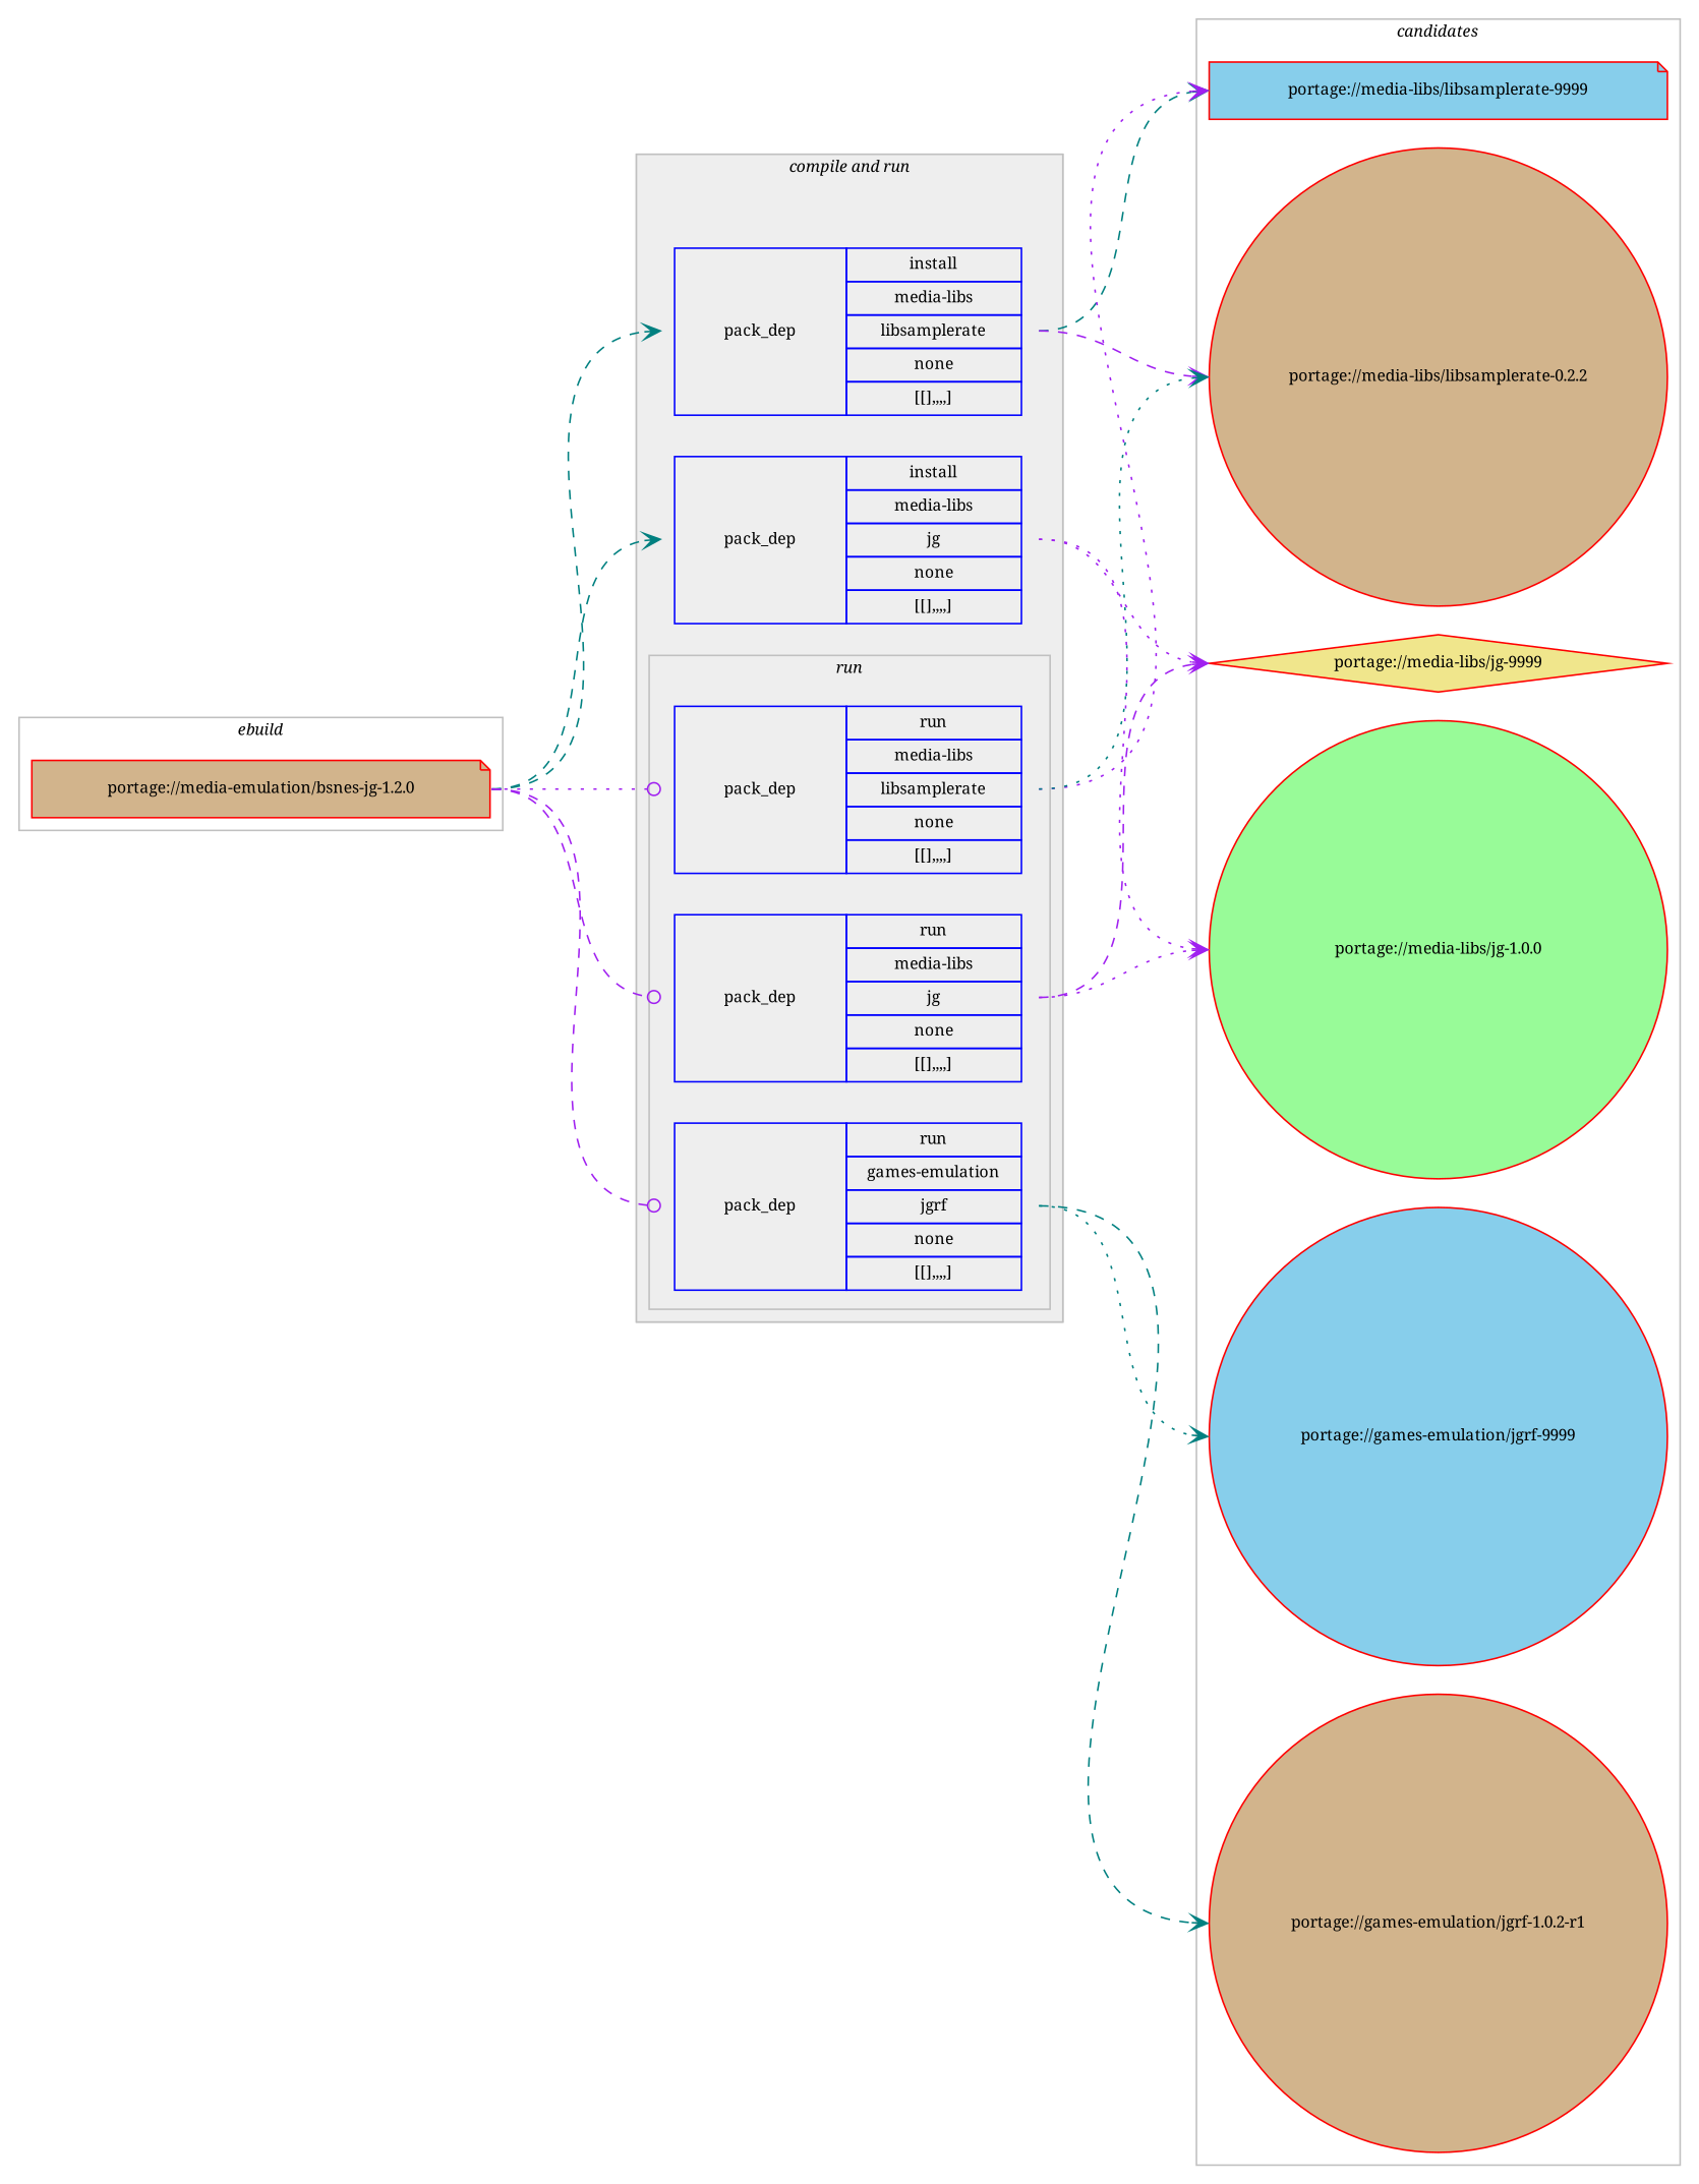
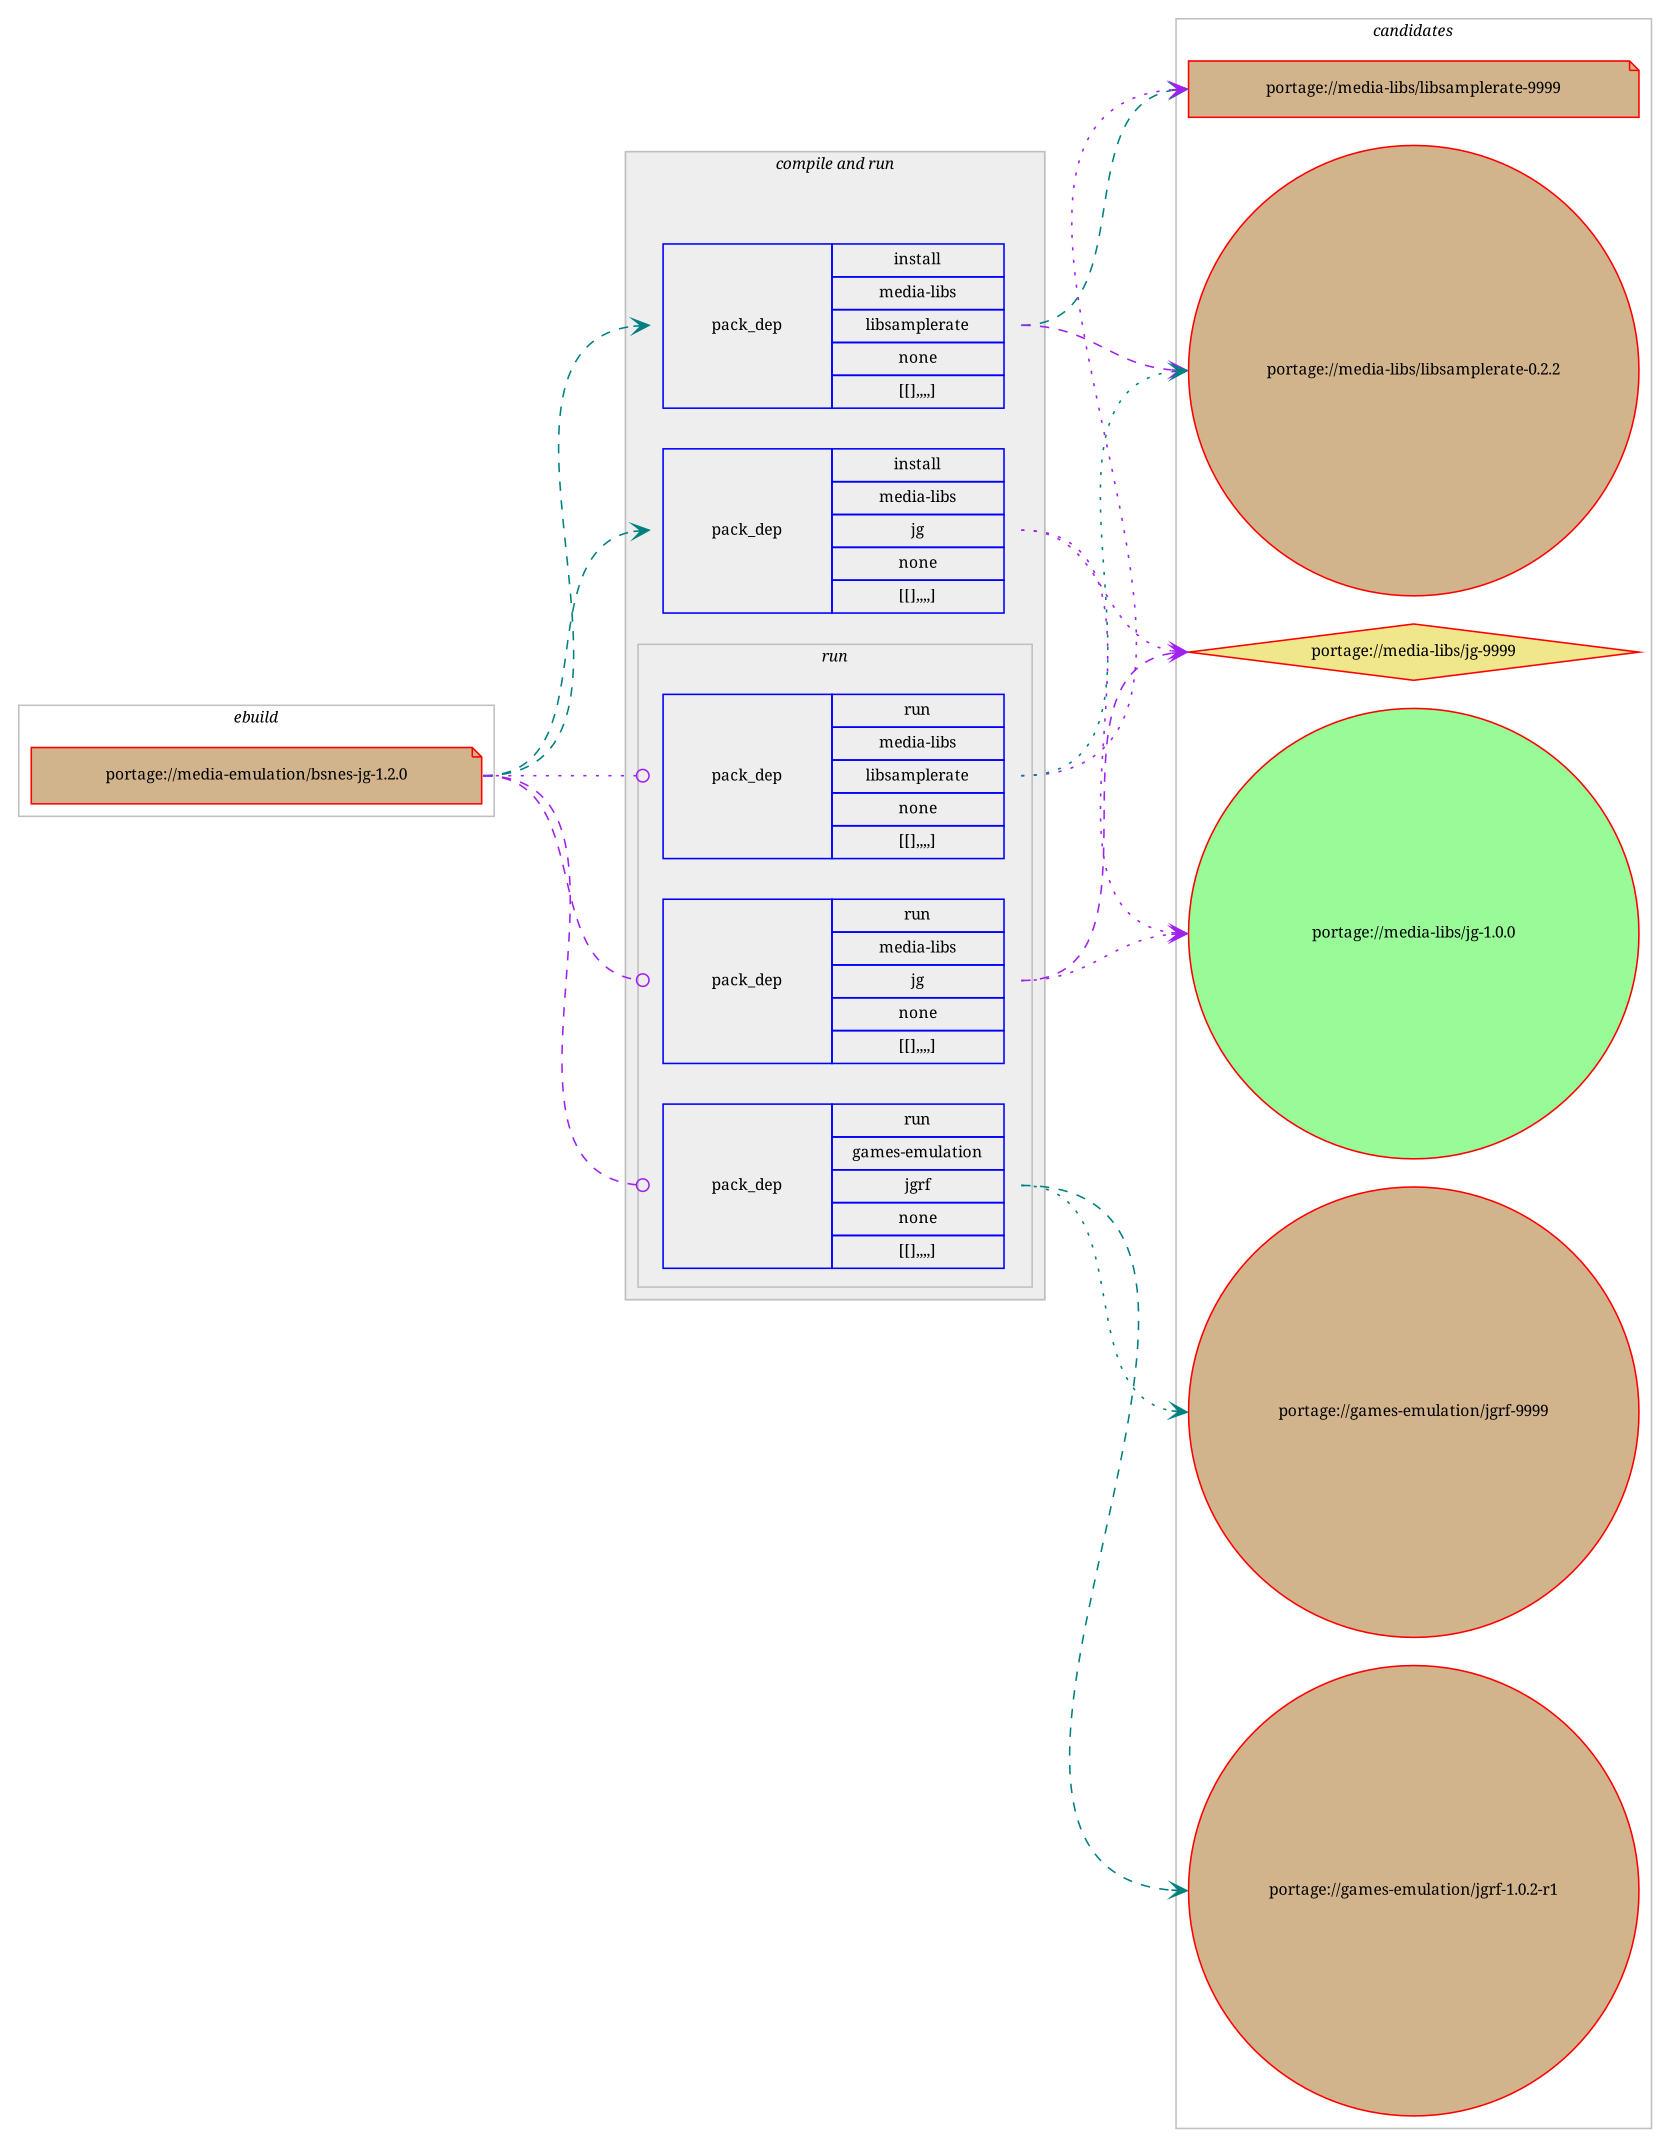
  digraph {
    compound=true
    concentrate=true
    fontname="Noto Serif"
    fontsize=10
    newrank=true
    rankdir=LR
    ranksep=1.5
    node [color=red fontname="Noto Serif" fontsize=10 shape=none style=filled]
    edge [arrowhead=vee color=purple fontname="Noto Serif" headport=w style=dashed tailport=e weight=100]
    n1 [fillcolor=tan label="portage://media-emulation/bsnes-jg-1.2.0" shape=note width=4]
    n2 [color=blue label=<<TABLE BORDER="0" CELLBORDER="1" CELLSPACING="0" CELLPADDING="4" WIDTH="220"><TR><TD ROWSPAN="6" CELLPADDING="30">pack_dep</TD></TR><TR><TD WIDTH="110">install</TD></TR><TR><TD>media-libs</TD></TR><TR><TD>jg</TD></TR><TR><TD>none</TD></TR><TR><TD>[[],,,,]</TD></TR></TABLE>> style=""]
    n3 [color=blue label=<<TABLE BORDER="0" CELLBORDER="1" CELLSPACING="0" CELLPADDING="4" WIDTH="220"><TR><TD ROWSPAN="6" CELLPADDING="30">pack_dep</TD></TR><TR><TD WIDTH="110">install</TD></TR><TR><TD>media-libs</TD></TR><TR><TD>libsamplerate</TD></TR><TR><TD>none</TD></TR><TR><TD>[[],,,,]</TD></TR></TABLE>> style=""]
    n4 [color=blue label=<<TABLE BORDER="0" CELLBORDER="1" CELLSPACING="0" CELLPADDING="4" WIDTH="220"><TR><TD ROWSPAN="6" CELLPADDING="30">pack_dep</TD></TR><TR><TD WIDTH="110">run</TD></TR><TR><TD>games-emulation</TD></TR><TR><TD>jgrf</TD></TR><TR><TD>none</TD></TR><TR><TD>[[],,,,]</TD></TR></TABLE>> style=""]
    n5 [color=blue label=<<TABLE BORDER="0" CELLBORDER="1" CELLSPACING="0" CELLPADDING="4" WIDTH="220"><TR><TD ROWSPAN="6" CELLPADDING="30">pack_dep</TD></TR><TR><TD WIDTH="110">run</TD></TR><TR><TD>media-libs</TD></TR><TR><TD>jg</TD></TR><TR><TD>none</TD></TR><TR><TD>[[],,,,]</TD></TR></TABLE>> style=""]
    n6 [color=blue label=<<TABLE BORDER="0" CELLBORDER="1" CELLSPACING="0" CELLPADDING="4" WIDTH="220"><TR><TD ROWSPAN="6" CELLPADDING="30">pack_dep</TD></TR><TR><TD WIDTH="110">run</TD></TR><TR><TD>media-libs</TD></TR><TR><TD>libsamplerate</TD></TR><TR><TD>none</TD></TR><TR><TD>[[],,,,]</TD></TR></TABLE>> style=""]
    n7 [fillcolor=khaki label="portage://media-libs/jg-9999" shape=diamond width=4]
    n8 [fillcolor=palegreen label="portage://media-libs/jg-1.0.0" shape=circle width=4]
-   n9 [fillcolor=skyblue label="portage://media-libs/libsamplerate-9999" shape=note width=4]
+   n9 [fillcolor=tan label="portage://media-libs/libsamplerate-9999" shape=note width=4]
    n10 [fillcolor=tan label="portage://media-libs/libsamplerate-0.2.2" shape=circle width=4]
-   n11 [fillcolor=skyblue label="portage://games-emulation/jgrf-9999" shape=circle width=4]
+   n11 [fillcolor=tan label="portage://games-emulation/jgrf-9999" shape=circle width=4]
    n12 [fillcolor=tan label="portage://games-emulation/jgrf-1.0.2-r1" shape=circle width=4]
    subgraph cluster_1 {
      color=gray
      label=<<i>dependencies</i>>
      subgraph cluster_2 {
        color=gray
        fillcolor="#eeeeee"
        label=<<i>compile</i>>
        style=filled
        subgraph sub_3 {
          color=gray
          fillcolor="#eeeeee"
          label=<<i>compile</i>>
          style=filled
          n2
        }
        subgraph sub_4 {
          color=gray
          fillcolor="#eeeeee"
          label=<<i>compile</i>>
          style=filled
          n3
        }
      }
      subgraph cluster_5 {
        color=gray
        fillcolor="#eeeeee"
        label=<<i>compile and run</i>>
        style=filled
      }
      subgraph cluster_6 {
        color=gray
        fillcolor="#eeeeee"
        label=<<i>run</i>>
        style=filled
        subgraph sub_7 {
          color=gray
          fillcolor="#eeeeee"
          label=<<i>run</i>>
          style=filled
          n4
        }
        subgraph sub_8 {
          color=gray
          fillcolor="#eeeeee"
          label=<<i>run</i>>
          style=filled
          n5
        }
        subgraph sub_9 {
          color=gray
          fillcolor="#eeeeee"
          label=<<i>run</i>>
          style=filled
          n6
        }
      }
    }
    subgraph cluster_10 {
      color=gray
      label=<<i>ebuild</i>>
      n1
    }
    subgraph cluster_11 {
      color=gray
      label=<<i>candidates</i>>
      rank=same
      subgraph sub_12 {
        color=black
        label=<<i>candidates</i>>
        nodesep=1
        rank=same
        n7
        n8
      }
      subgraph sub_13 {
        color=black
        label=<<i>candidates</i>>
        nodesep=1
        rank=same
        n9
        n10
      }
      subgraph sub_14 {
        color=black
        label=<<i>candidates</i>>
        nodesep=1
        rank=same
        n11
        n12
      }
      subgraph sub_15 {
        color=black
        label=<<i>candidates</i>>
        nodesep=1
        rank=same
        n7
        n8
      }
      subgraph sub_16 {
        color=black
        label=<<i>candidates</i>>
        nodesep=1
        rank=same
        n9
        n10
      }
    }
    n1 -> n2 [color=teal weight=20]
    n1 -> n3 [color=teal weight=20]
    n1 -> n4 [arrowhead=odot weight=20]
    n1 -> n5 [arrowhead=odot weight=20]
    n1 -> n6 [arrowhead=odot style=dotted weight=20]
    n2 -> n7 [style=dotted]
    n2 -> n8 [style=dotted]
    n3 -> n9 [color=teal]
    n3 -> n10
    n4 -> n11 [color=teal style=dotted]
    n4 -> n12 [color=teal]
    n5 -> n7
    n5 -> n8 [style=dotted]
    n6 -> n9 [style=dotted]
    n6 -> n10 [color=teal style=dotted]
  }
